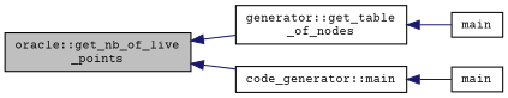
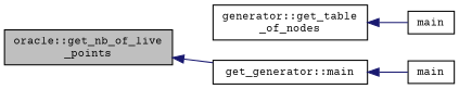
  digraph {
    fontname="Courier Prime"
    rankdir=LR
    node [color=black fillcolor=white fontname="Courier Prime" fontsize=10 shape=record style=filled]
    edge [color=midnightblue dir=back fontname="Courier Prime" fontsize=10 labelfontname=Helvetica labelfontsize=10 style=solid]
    n1 [fillcolor=grey75 fontcolor=black height=0.2 label="oracle::get_nb_of_live\l_points" width=0.4]
    n2 [height=0.2 label="generator::get_table\l_of_nodes" width=0.4]
-   n3 [height=0.2 label="code_generator::main" width=0.4]
+   n3 [height=0.2 label="get_generator::main" width=0.4]
    n4 [height=0.2 label=main width=0.4]
    n5 [height=0.2 label=main width=0.4]
-   n1 -> n2
    n1 -> n3
    n2 -> n4
    n3 -> n5
  }
